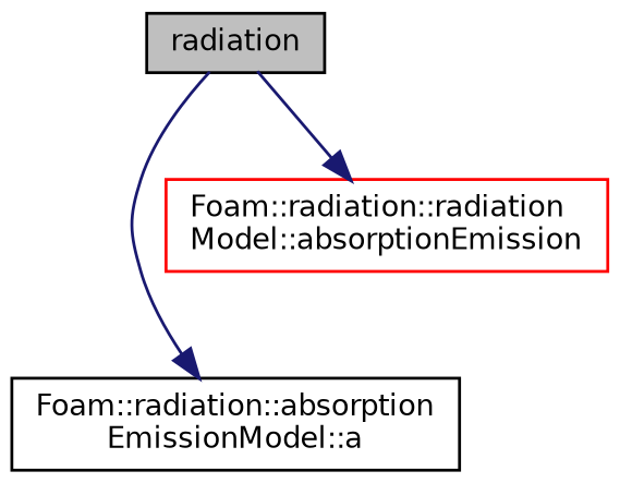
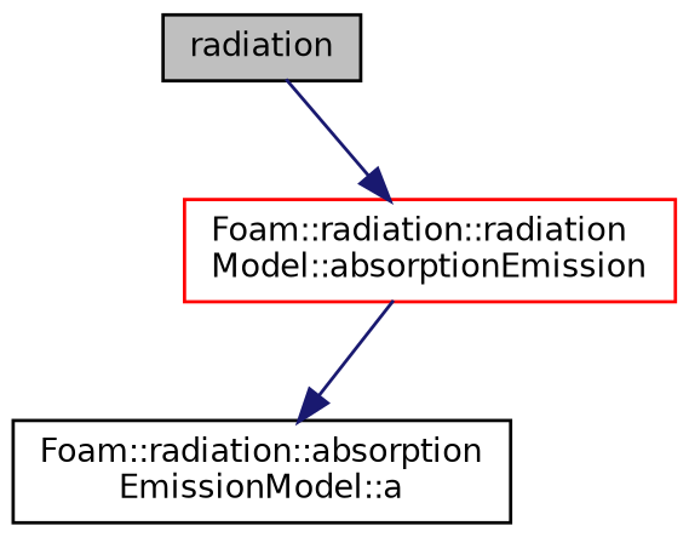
  digraph {
    rankdir=TB
    node [color=black fontname=Helvetica fontsize=10 shape=record]
    edge [color=midnightblue fontname=Helvetica fontsize=10 labelfontname=Helvetica labelfontsize=10 style=solid]
    n1 [fillcolor=grey75 fontcolor=black height=0.2 label=radiation style=filled width=0.4]
    n2 [height=0.2 label="Foam::radiation::absorption\lEmissionModel::a" width=0.4]
    n3 [color=red height=0.2 label="Foam::radiation::radiation\lModel::absorptionEmission" width=0.4]
-   n1 -> n2
+   n3 -> n2
    n1 -> n3
  }
